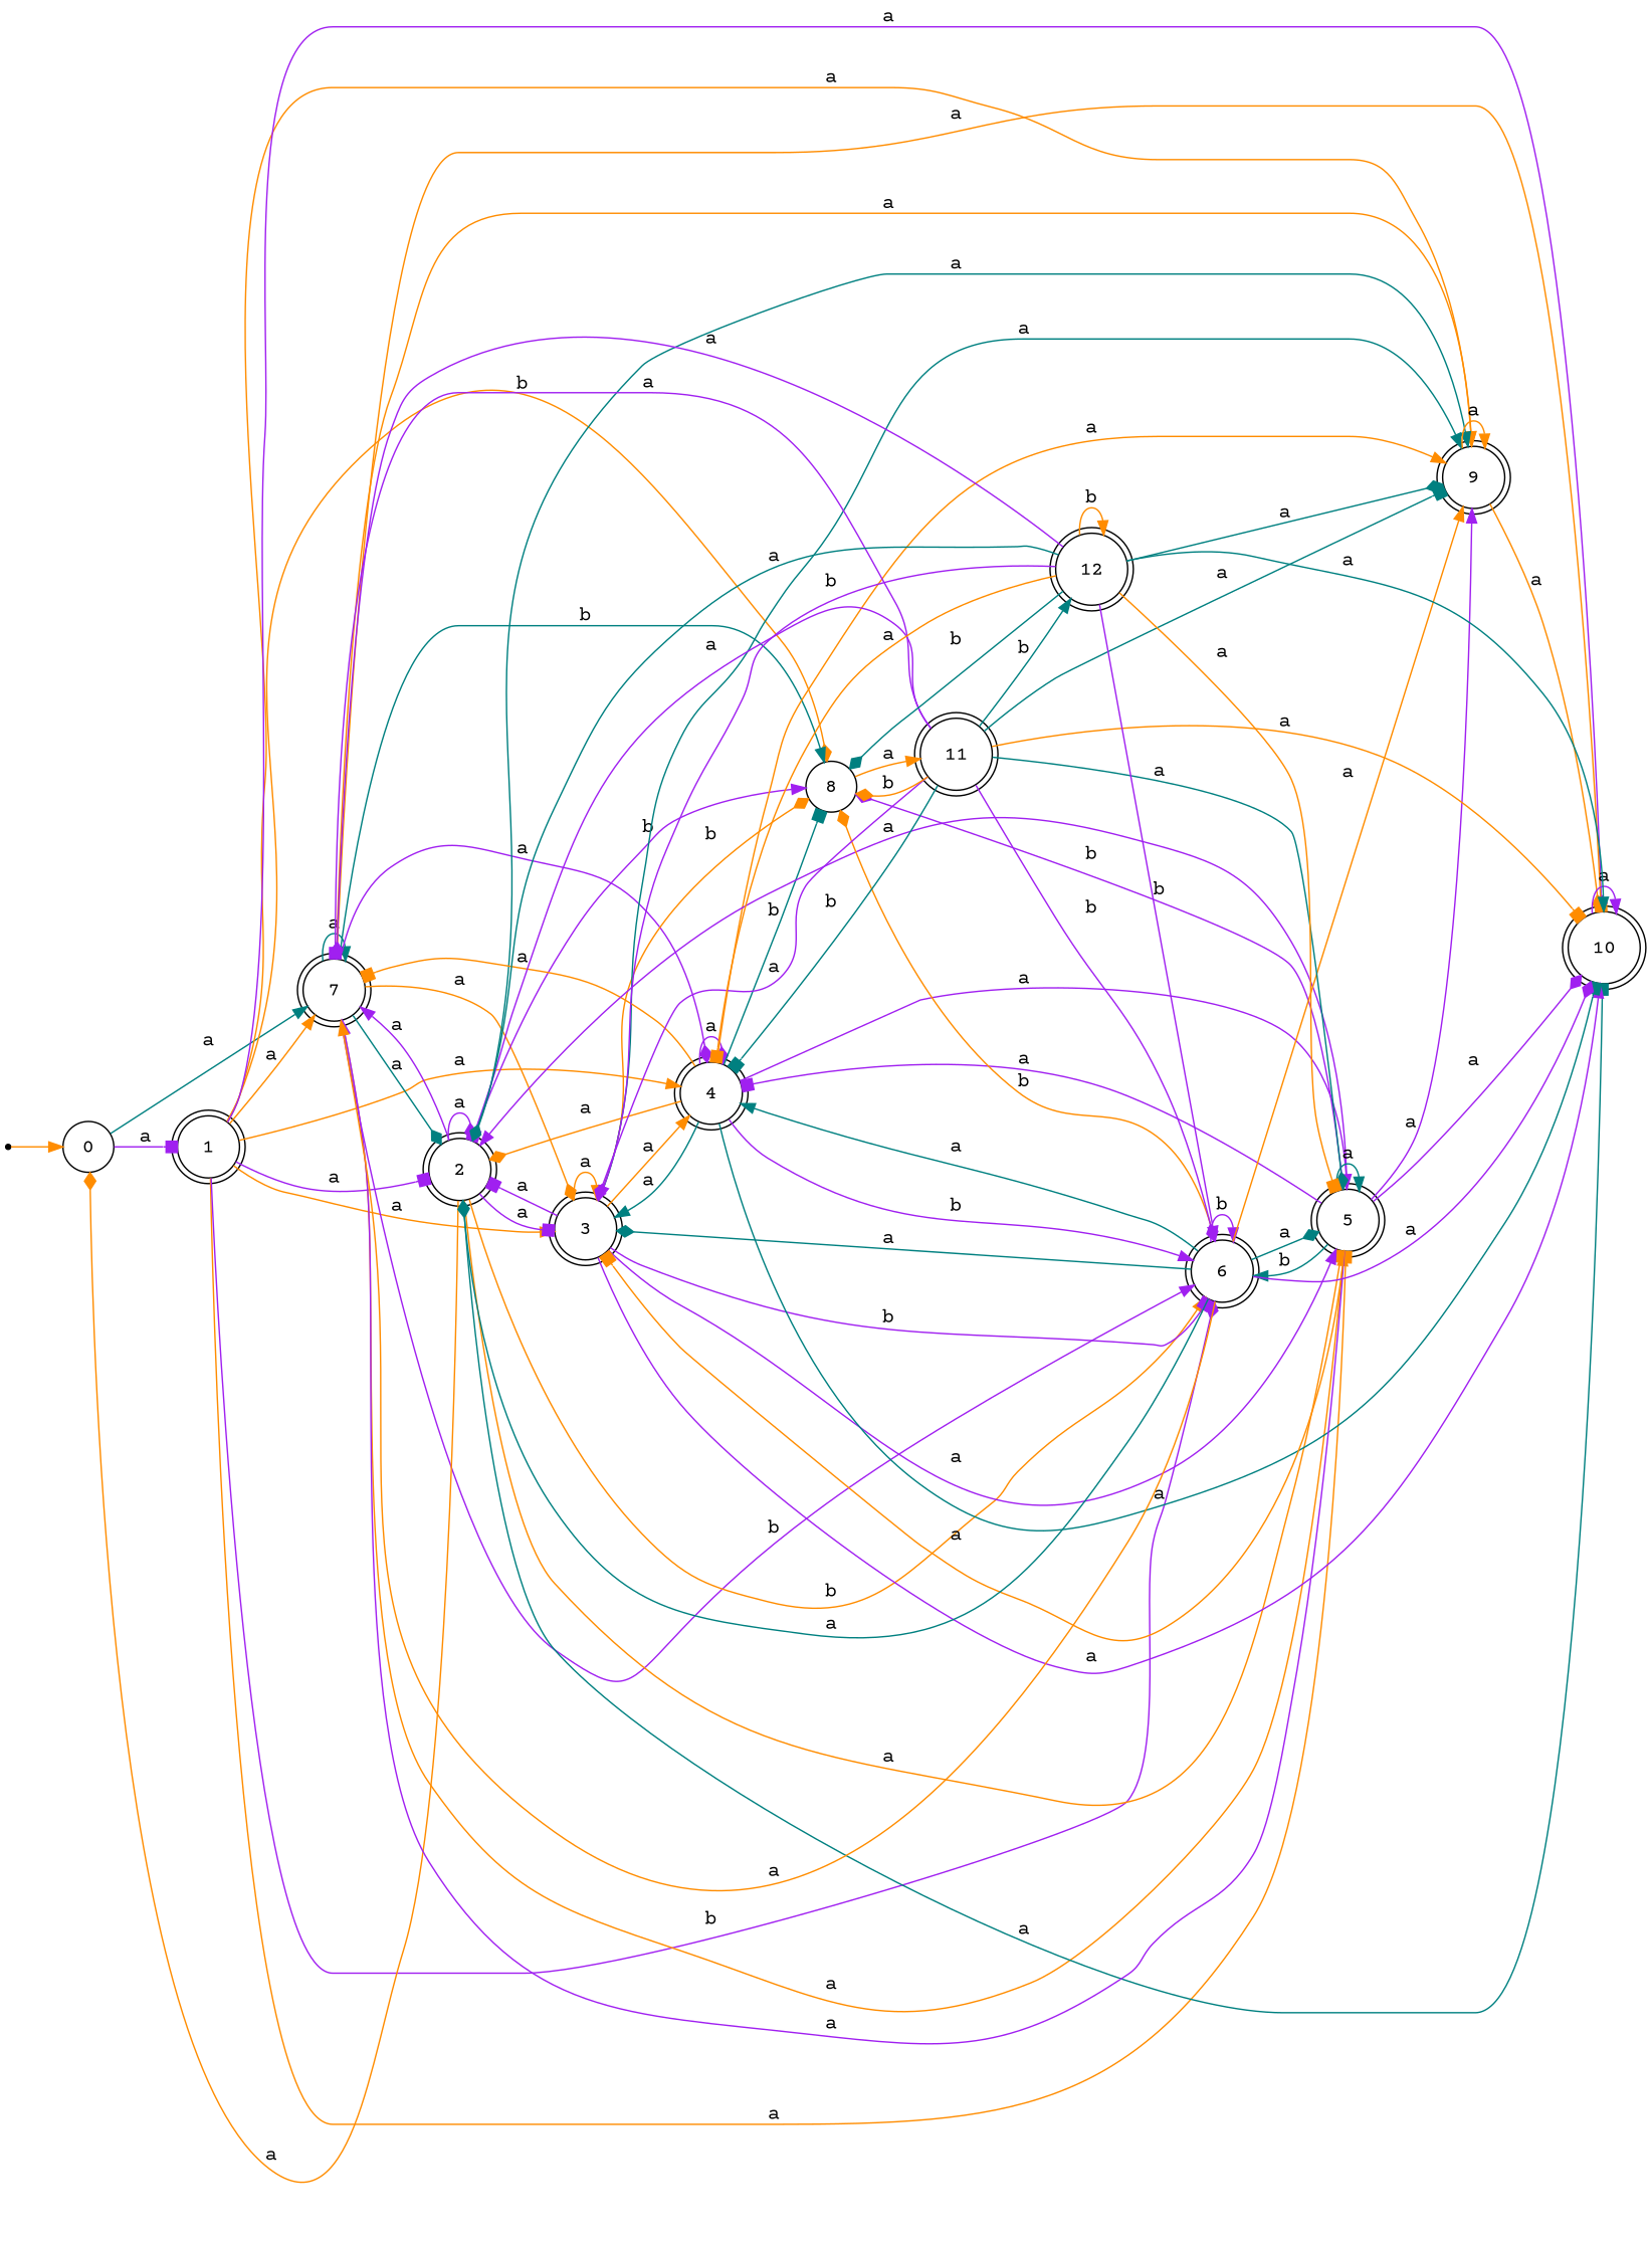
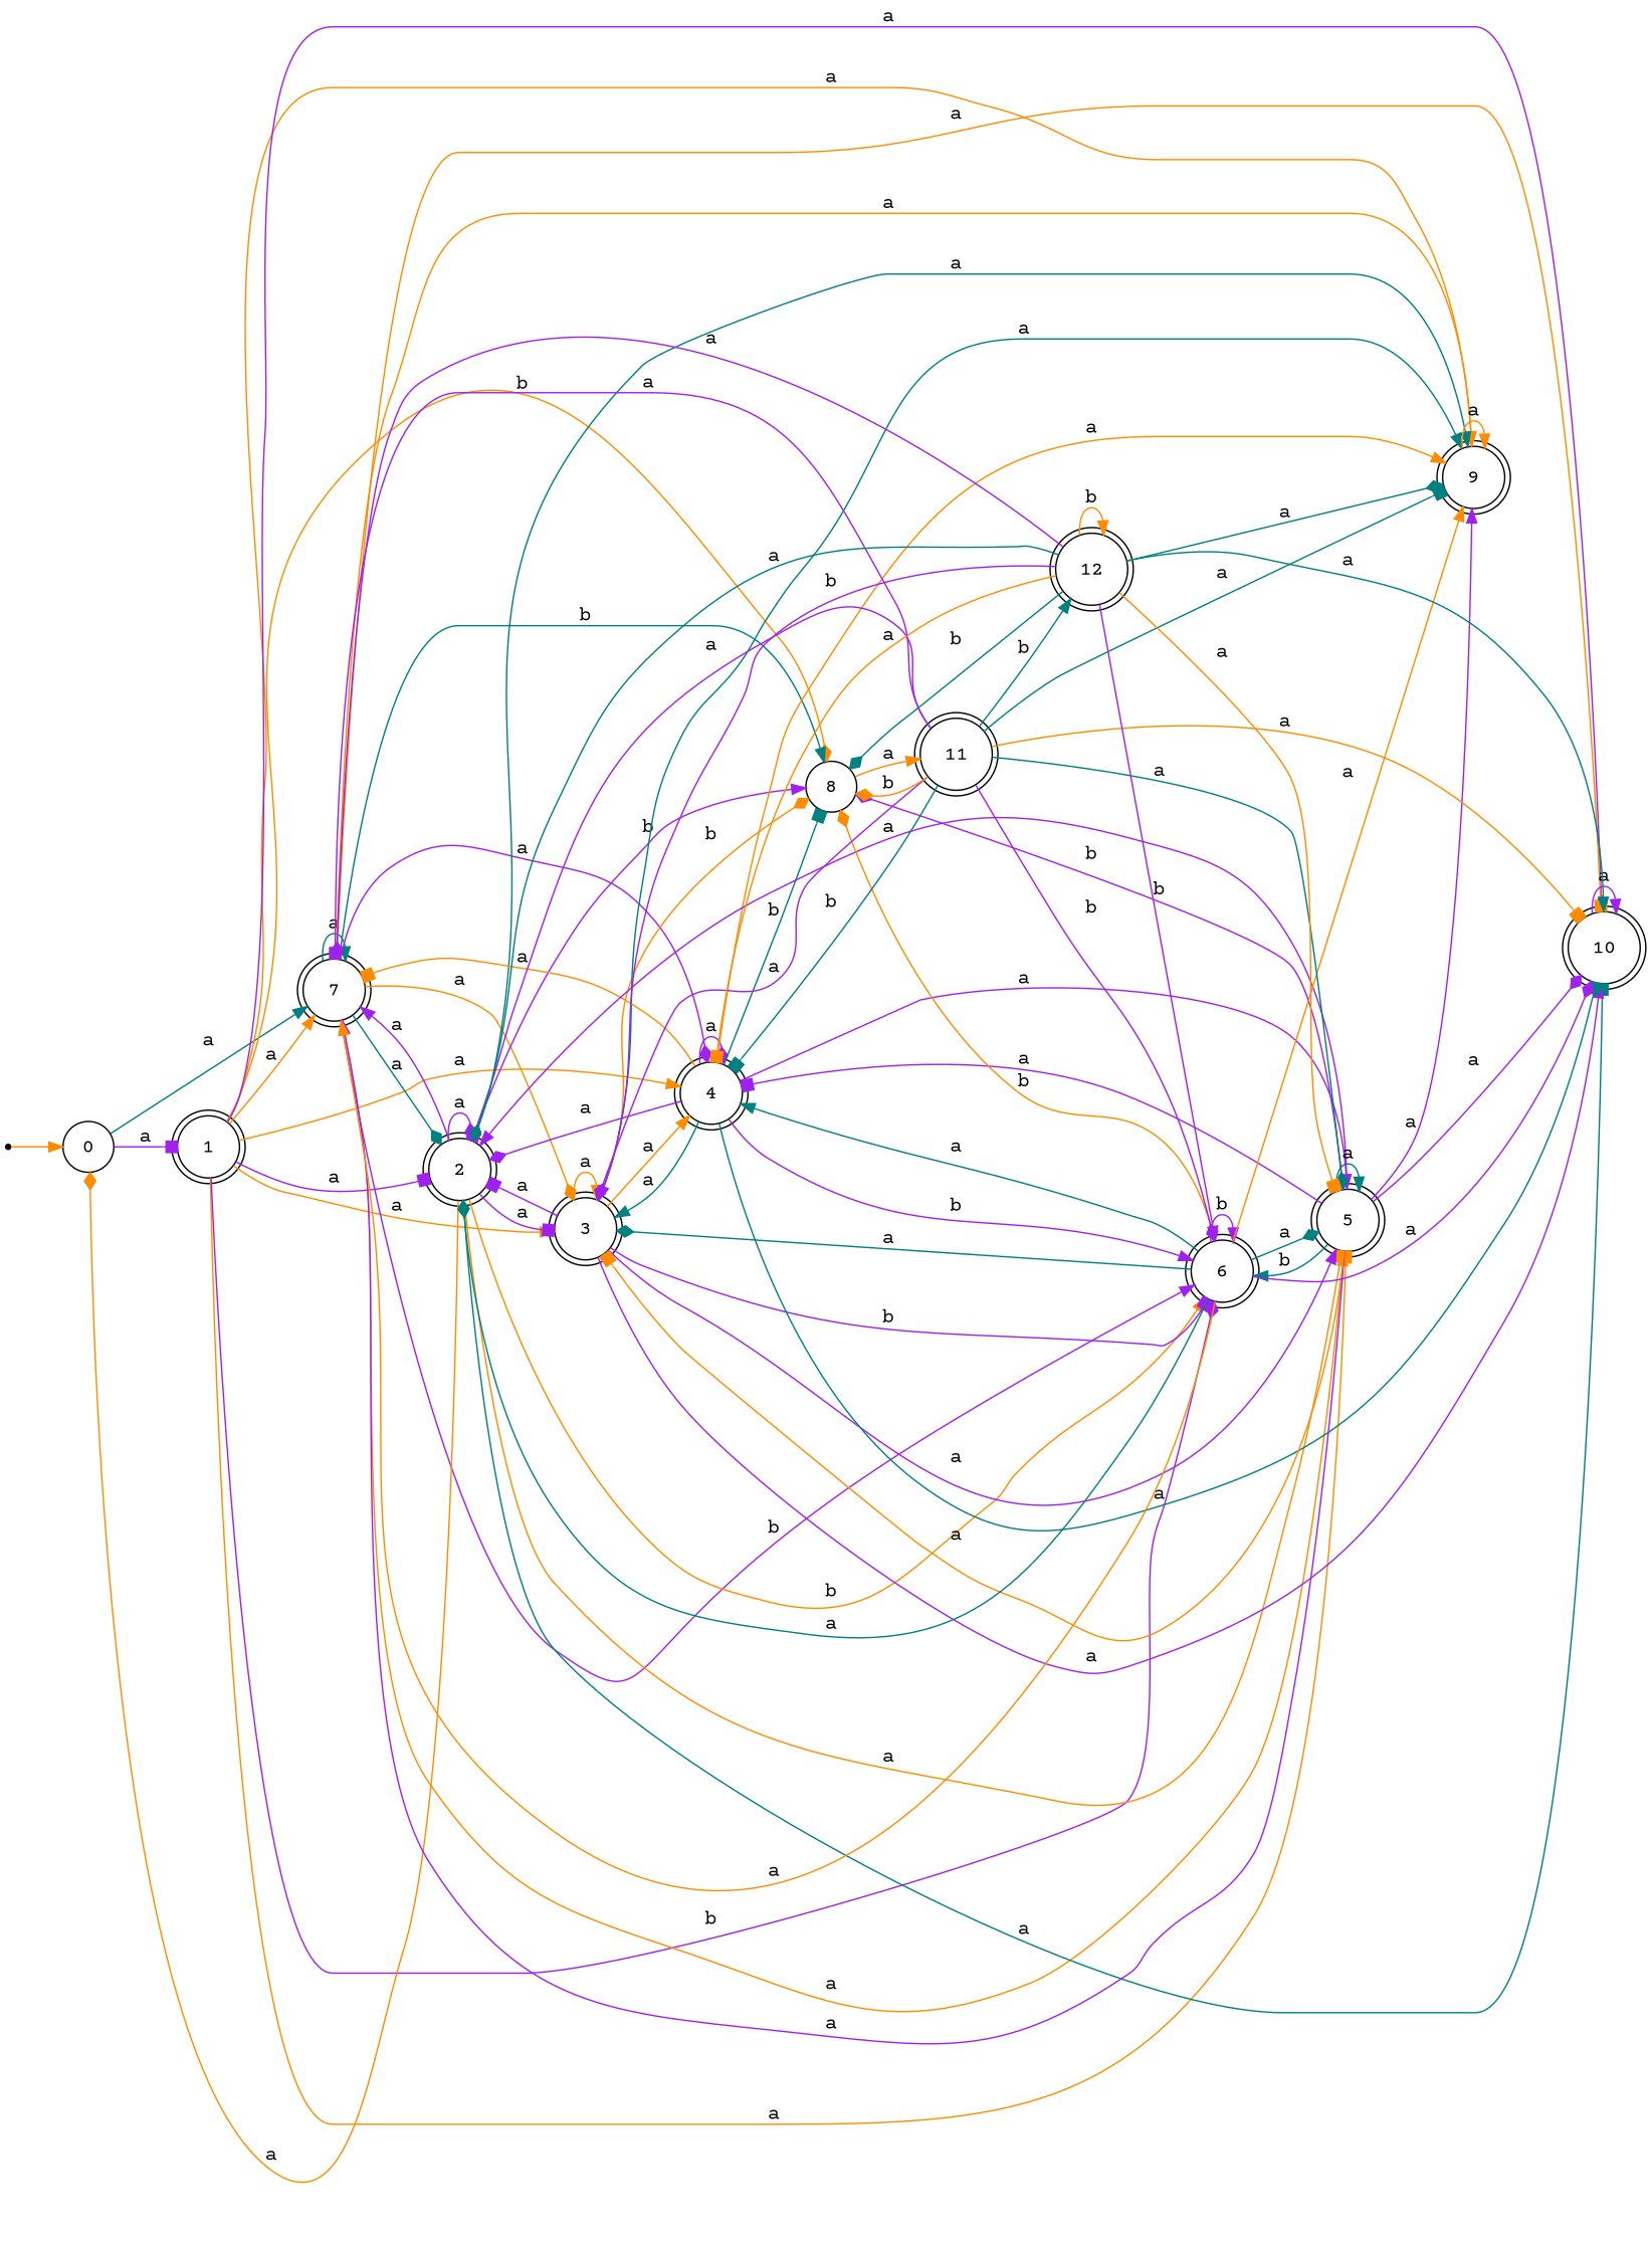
  digraph {
    fontname="Courier Prime"
    rankdir=LR
    node [fontname="Courier Prime" shape=doublecircle]
    edge [arrowhead=normal color=purple fontname="Courier Prime"]
    dummy0 [shape=point]
    0 [shape=circle]
    1
    7
    2
    3
    4
    5
    6
    8 [shape=circle]
    9
    10
    11
    12
    dummy0 -> 0 [color=darkorange]
    0 -> 1 [arrowhead=box label=a]
    0 -> 7 [color=teal label=a]
    1 -> 7 [color=darkorange label=a]
    1 -> 2 [arrowhead=box label=a]
    1 -> 3 [color=darkorange label=a]
    1 -> 4 [color=darkorange label=a]
    1 -> 5 [arrowhead=box color=darkorange label=a]
    1 -> 6 [arrowhead=diamond label=b]
    1 -> 8 [arrowhead=diamond color=darkorange label=b]
    1 -> 9 [color=darkorange label=a]
    1 -> 10 [arrowhead=diamond label=a]
    7 -> 7 [color=teal label=a]
    7 -> 2 [arrowhead=diamond color=teal label=a]
    7 -> 3 [arrowhead=diamond color=darkorange label=a]
    7 -> 4 [arrowhead=diamond label=a]
    7 -> 5 [color=darkorange label=a]
    7 -> 6 [label=b]
    7 -> 8 [color=teal label=b]
    7 -> 9 [color=darkorange label=a]
    7 -> 10 [arrowhead=box color=darkorange label=a]
    2 -> 0 [arrowhead=diamond color=darkorange label=a]
    2 -> 7 [label=a]
    2 -> 2 [arrowhead=diamond label=a]
    2 -> 3 [arrowhead=box label=a]
    2 -> 5 [arrowhead=box color=darkorange label=a]
    2 -> 6 [color=darkorange label=b]
    2 -> 8 [label=b]
    2 -> 9 [color=teal label=a]
    2 -> 10 [arrowhead=box color=teal label=a]
    3 -> 2 [arrowhead=box label=a]
    3 -> 3 [color=darkorange label=a]
    3 -> 4 [color=darkorange label=a]
    3 -> 5 [label=a]
    3 -> 6 [arrowhead=box label=b]
    3 -> 8 [arrowhead=diamond color=darkorange label=b]
    3 -> 9 [color=teal label=a]
    3 -> 10 [label=a]
    4 -> 7 [arrowhead=box color=darkorange label=a]
-   4 -> 2 [arrowhead=diamond color=darkorange label=a]
+   4 -> 2 [arrowhead=diamond label=a]
    4 -> 3 [color=teal label=a]
    4 -> 4 [arrowhead=diamond label=a]
    4 -> 5 [label=a]
    4 -> 6 [label=b]
    4 -> 8 [arrowhead=box color=teal label=b]
    4 -> 9 [color=darkorange label=a]
    4 -> 10 [arrowhead=box color=teal label=a]
    5 -> 7 [label=a]
    5 -> 2 [label=a]
    5 -> 3 [arrowhead=box color=darkorange label=a]
    5 -> 4 [arrowhead=box label=a]
    5 -> 5 [color=teal label=a]
    5 -> 6 [color=teal label=b]
    5 -> 8 [arrowhead=diamond label=b]
    5 -> 9 [label=a]
    5 -> 10 [arrowhead=diamond label=a]
    6 -> 7 [color=darkorange label=a]
    6 -> 2 [arrowhead=diamond color=teal label=a]
    6 -> 3 [arrowhead=diamond color=teal label=a]
    6 -> 4 [color=teal label=a]
    6 -> 5 [arrowhead=diamond color=teal label=a]
    6 -> 6 [label=b]
    6 -> 8 [arrowhead=diamond color=darkorange label=b]
    6 -> 9 [color=darkorange label=a]
    6 -> 10 [arrowhead=diamond label=a]
    8 -> 11 [color=darkorange label=a]
    9 -> 9 [color=darkorange label=a]
-   9 -> 10 [arrowhead=diamond color=darkorange label=a]
    10 -> 10 [label=a]
    11 -> 7 [arrowhead=box label=a]
    11 -> 2 [arrowhead=box label=a]
    11 -> 3 [arrowhead=diamond label=a]
    11 -> 4 [arrowhead=box color=teal label=b]
    11 -> 5 [arrowhead=diamond color=teal label=a]
    11 -> 6 [arrowhead=diamond label=b]
    11 -> 8 [arrowhead=diamond color=darkorange label=b]
    11 -> 9 [arrowhead=box color=teal label=a]
    11 -> 10 [arrowhead=box color=darkorange label=a]
    11 -> 12 [color=teal label=b]
    12 -> 7 [arrowhead=diamond label=a]
    12 -> 2 [arrowhead=diamond color=teal label=a]
    12 -> 3 [label=b]
    12 -> 4 [arrowhead=box color=darkorange label=a]
    12 -> 5 [arrowhead=box color=darkorange label=a]
    12 -> 6 [label=b]
    12 -> 8 [arrowhead=diamond color=teal label=b]
    12 -> 9 [arrowhead=diamond color=teal label=a]
    12 -> 10 [color=teal label=a]
    12 -> 12 [color=darkorange label=b]
  }
